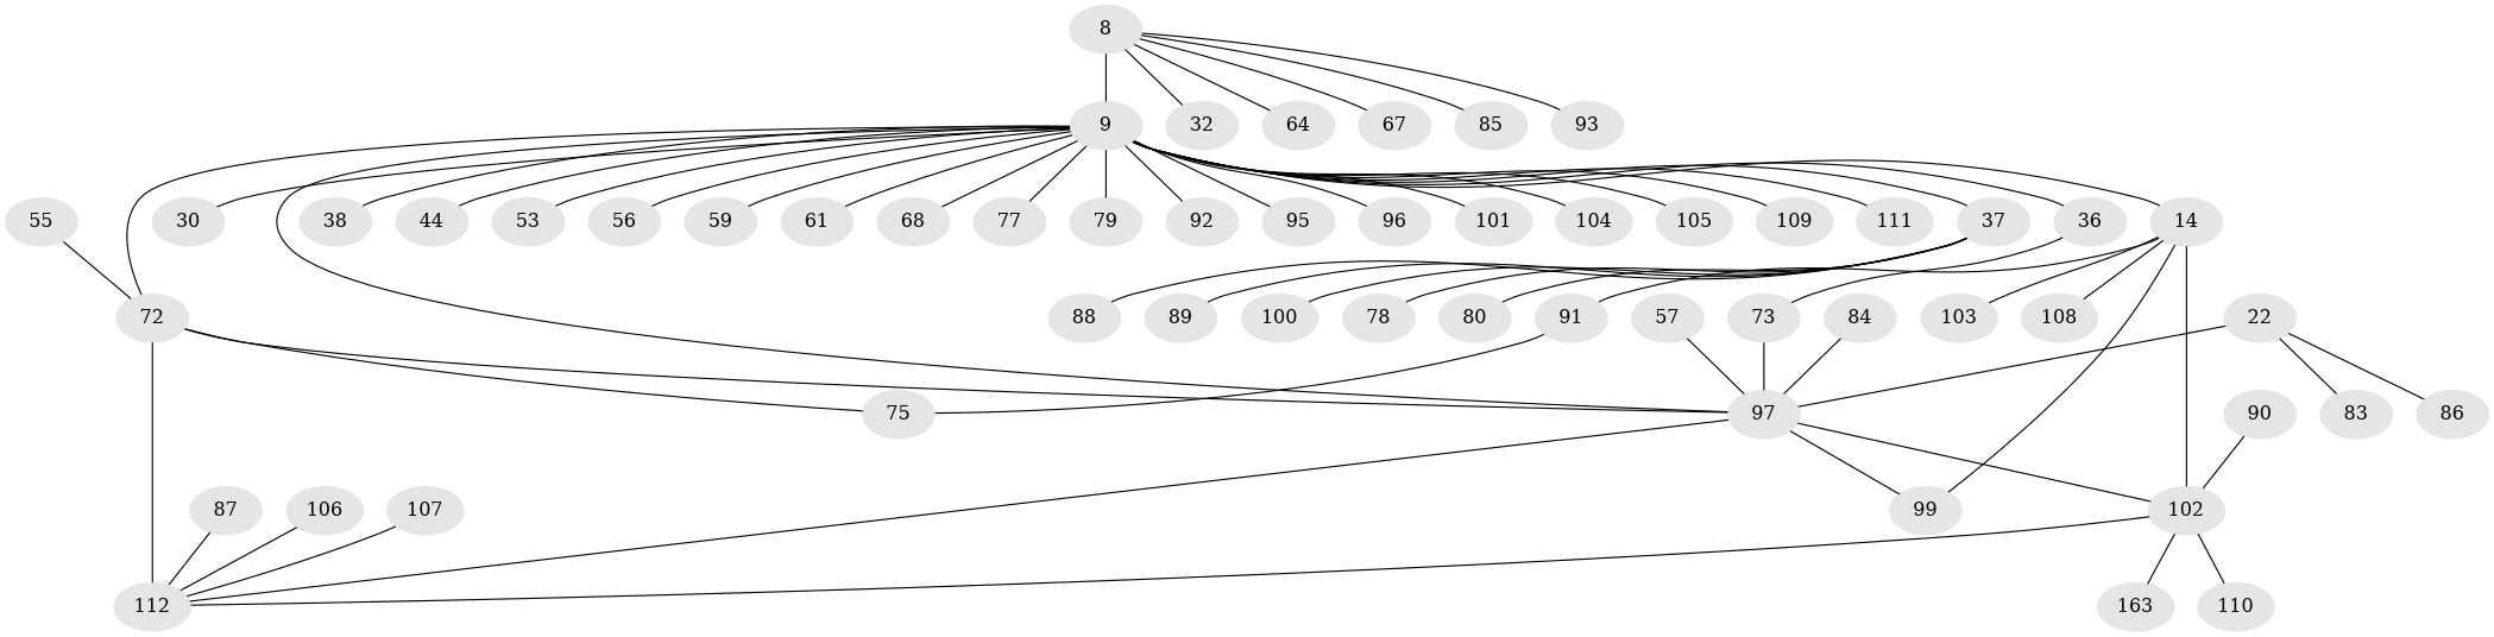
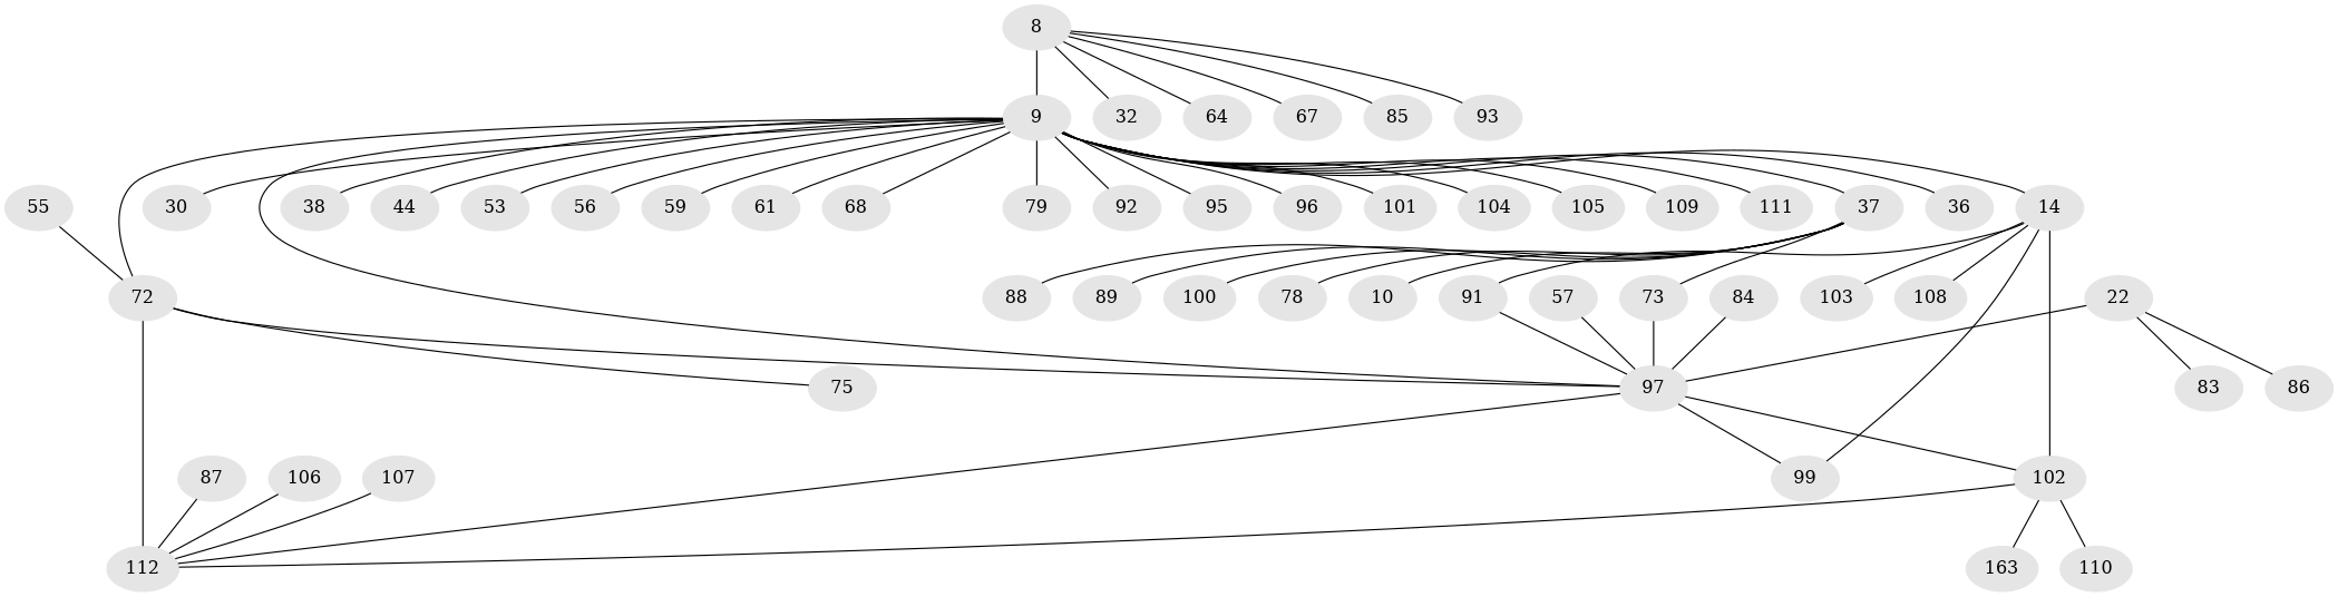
  graph {
    node [color=gray90 style=filled]
    n1 [label=8 super="+1"]
    9 [super="+8+7+4"]
    32
    64
    67
    85
    93
    14 [super="+13"]
    30
    36
    37 [super="+10"]
    38
    44
    53
    56
    59
    61 [super="+46"]
    68
    72 [super="+51+20"]
-   77 [super="+29"]
    79
    92 [super="+42"]
    95
    96
    97 [super="+25+82+33+39+50"]
    101
    104
    105
    109
    111
    n31 [label=91]
    99
    102 [super="+62+69+74+76+81"]
    103 [super="+91"]
    108
    73
    78
-   80
+   80 [label=10]
    88
    89 [super="+58"]
    100
    75
    112 [super="+71+18+52"]
    110
    n45 [label=163]
    22 [super="+21"]
    83 [super="+66"]
    86
    55
    57
    84
    87
-   90
    106 [super="+28+60"]
    107 [super="+40+98"]
    n1 -- 9 [weight=6]
    n1 -- 32
    n1 -- 64
    n1 -- 67
    n1 -- 85
    n1 -- 93
    9 -- 14 [weight=2]
    9 -- 30
    9 -- 36
    9 -- 37 [weight=7]
    9 -- 38
    9 -- 44
    9 -- 53
    9 -- 56
    9 -- 59 [weight=2]
    9 -- 61
    9 -- 68
    9 -- 72 [weight=3]
-   9 -- 77
    9 -- 79 [weight=2]
    9 -- 92
    9 -- 95
    9 -- 96
    9 -- 97 [weight=5]
    9 -- 101
    9 -- 104
    9 -- 105
    9 -- 109
    9 -- 111
    14 -- n31
    14 -- 99
    14 -- 102 [weight=6]
    14 -- 103
    14 -- 108
-   36 -- 73
+   37 -- 73
    37 -- 78
    37 -- 80
    37 -- 88
    37 -- 89
    37 -- 100
    72 -- 97
    72 -- 75
    72 -- 112 [weight=6]
    97 -- 99
    97 -- 102
    97 -- 112
-   n31 -- 75
+   n31 -- 97
    102 -- 112
    102 -- 110
    102 -- n45
    73 -- 97
    22 -- 97 [weight=6]
    22 -- 83
    22 -- 86
    55 -- 72
    57 -- 97
    84 -- 97
    87 -- 112
-   90 -- 102
    106 -- 112
    107 -- 112
  }
